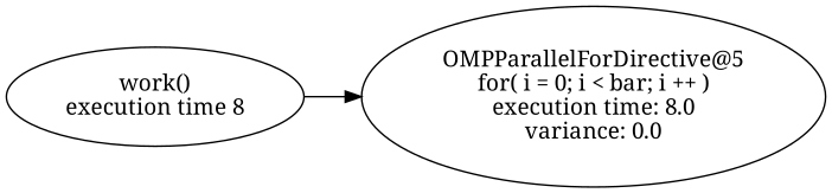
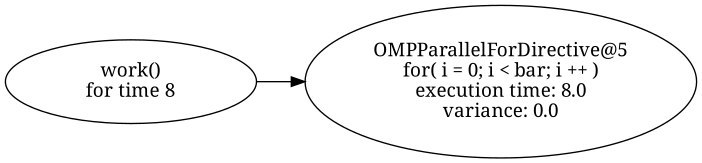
  digraph {
    rankdir=LR
    fontname="Noto Serif"
    node [root=3 fontname="Noto Serif"]
-   n1 [height=0.86111 label="work()\nexecution time 8" width=2.5833]
+   n1 [height=0.86111 label="work()\nfor time 8" width=2.5833]
    n2 [height=1.5694 label="OMPParallelForDirective@5\nfor( i = 0; i < bar; i ++ )\nexecution time: 8.0\nvariance: 0.0" width=4.0278]
    n1 -> n2 [fontname="Noto Serif"]
  }
